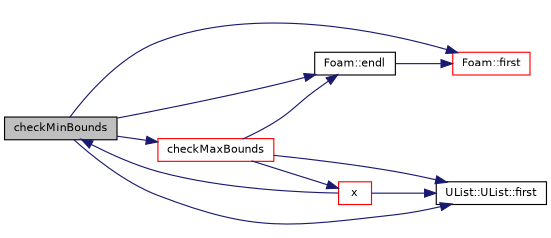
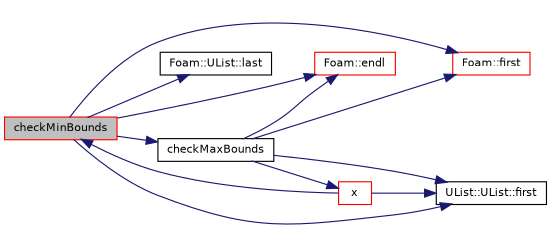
  digraph {
    rankdir=LR
    node [color=black fontname=Helvetica fontsize=10 shape=record]
    edge [color=midnightblue fontname=Helvetica fontsize=10 labelfontname=Helvetica labelfontsize=10 style=solid]
-   n1 [fillcolor=grey75 fontcolor=black height=0.2 label=checkMinBounds style=filled width=0.4]
-   n2 [color=red height=0.2 label=checkMaxBounds width=0.4]
+   n1 [color=red fillcolor=grey75 fontcolor=black height=0.2 label=checkMinBounds style=filled width=0.4]
+   n2 [height=0.2 label=checkMaxBounds width=0.4]
+   n3 [height=0.2 label="Foam::UList::last" width=0.4]
    n4 [color=red height=0.2 label="Foam::first" width=0.4]
-   n5 [height=0.2 label="Foam::endl" width=0.4]
+   n5 [color=red height=0.2 label="Foam::endl" width=0.4]
    n6 [height=0.2 label="UList::UList::first" width=0.4]
    n7 [color=red height=0.2 label=x width=0.4]
    n1 -> n2
+   n1 -> n3
    n1 -> n4
    n1 -> n5
    n1 -> n6
-   n5 -> n4
+   n2 -> n4
    n2 -> n5
    n2 -> n6
    n2 -> n7
    n7 -> n1
    n7 -> n6
  }
